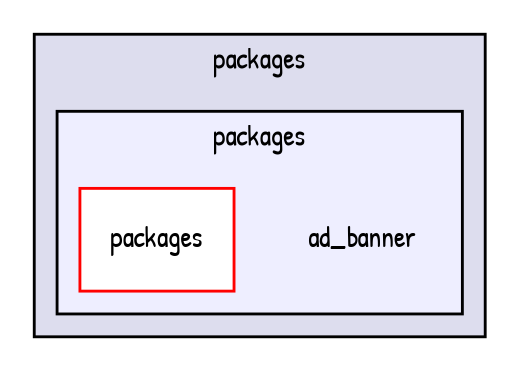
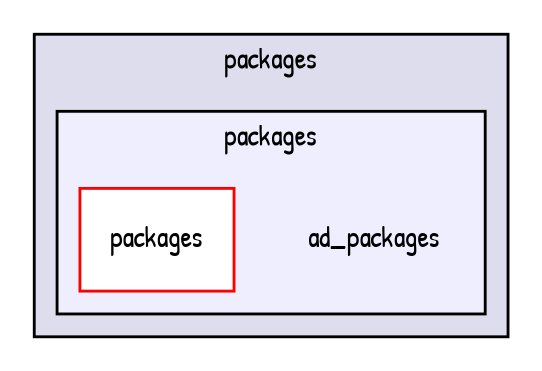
  digraph {
    compound=true
    fontname="Patrick Hand"
    node [fontname="Patrick Hand" fontsize=10]
-   n1 [label=ad_banner shape=plaintext]
+   n1 [label=ad_packages shape=plaintext]
    n2 [color=red fillcolor=white label=packages shape=box style=filled]
    subgraph cluster_1 {
      bgcolor="#ddddee"
      fontsize=10
      label=packages
      pencolor=black
      subgraph cluster_2 {
        bgcolor="#eeeeff"
        fontsize=10
        pencolor=black
        n1
        n2
      }
    }
  }
